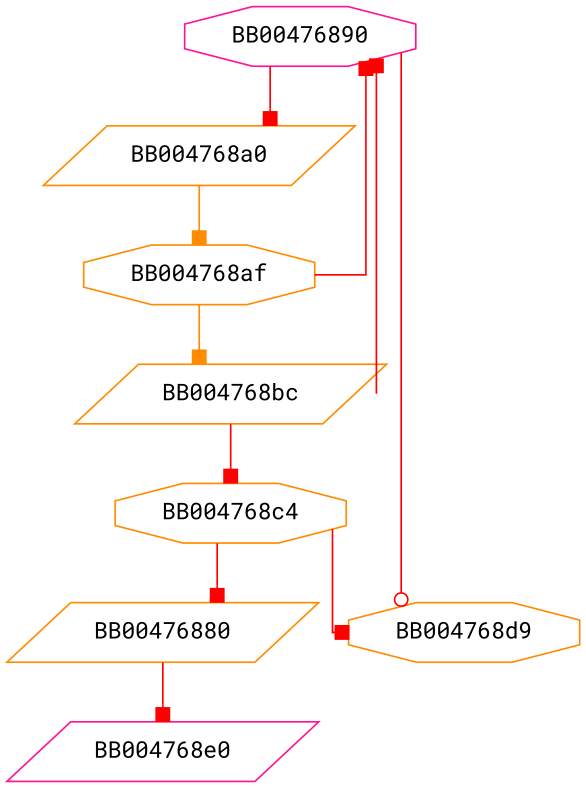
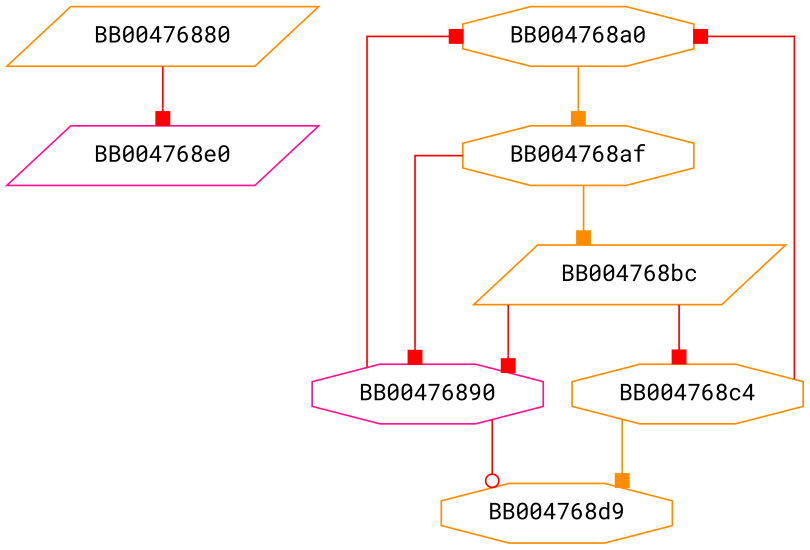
  digraph {
    fontname="Roboto Mono"
    splines=ortho
    node [color=darkorange fontname="Roboto Mono" shape=octagon]
    edge [arrowhead=box color=red fontname="Roboto Mono"]
    BB00476880 [shape=parallelogram]
    BB004768e0 [color=deeppink shape=parallelogram]
-   BB004768a0 [shape=parallelogram]
+   BB004768a0
    BB004768af
    BB00476890 [color=deeppink]
    BB004768d9
    BB004768bc [shape=parallelogram]
    BB004768c4
    BB00476880 -> BB004768e0
    BB004768a0 -> BB004768af [color=darkorange]
    BB004768af -> BB00476890
    BB004768af -> BB004768bc [color=darkorange]
    BB00476890 -> BB004768a0
    BB00476890 -> BB004768d9 [arrowhead=odot]
    BB004768bc -> BB00476890
    BB004768bc -> BB004768c4
-   BB004768c4 -> BB00476880
-   BB004768c4 -> BB004768d9
+   BB004768c4 -> BB004768a0
+   BB004768c4 -> BB004768d9 [color=darkorange]
  }
